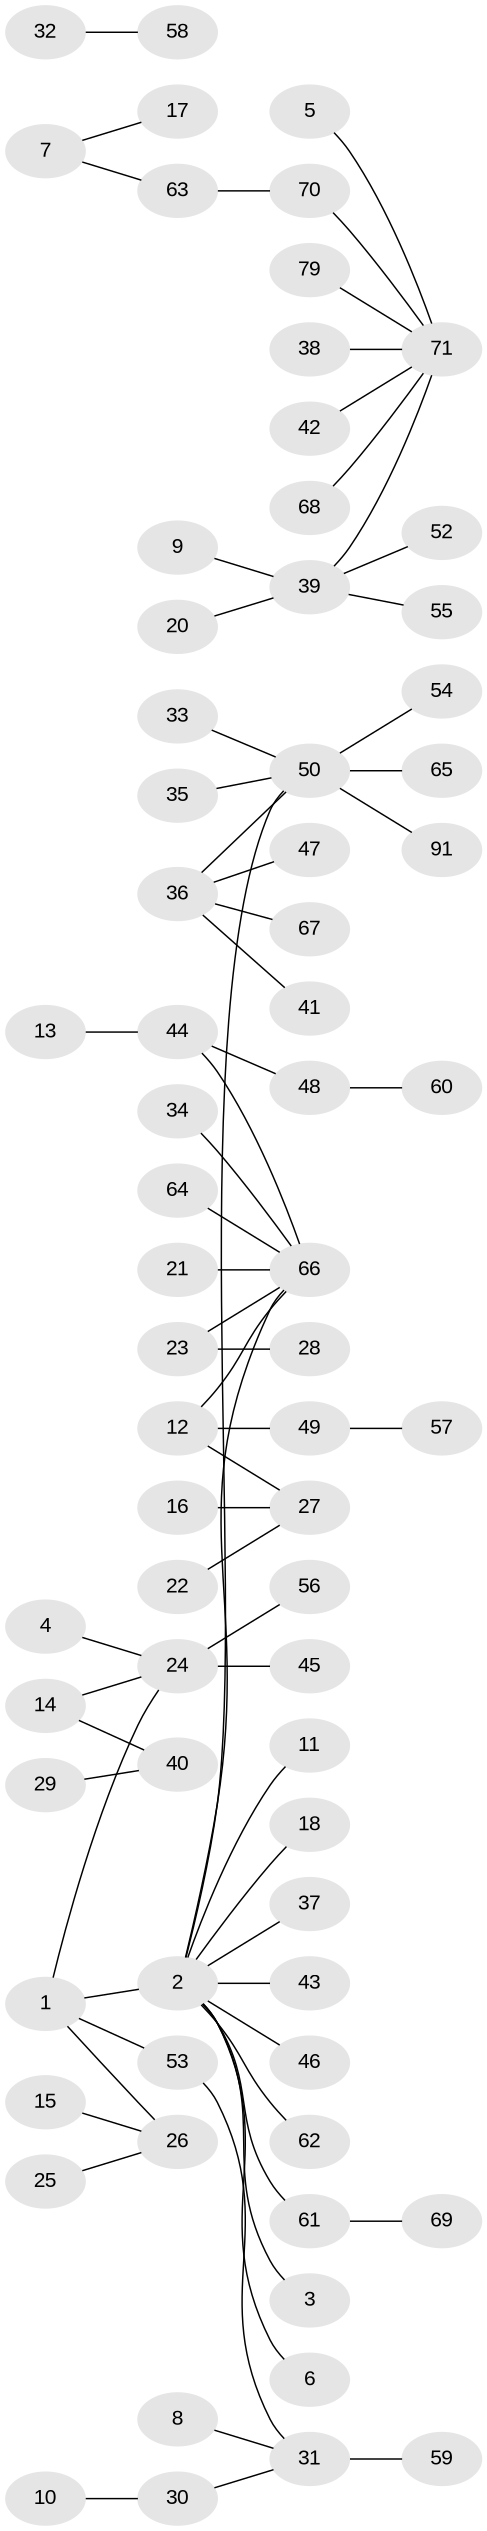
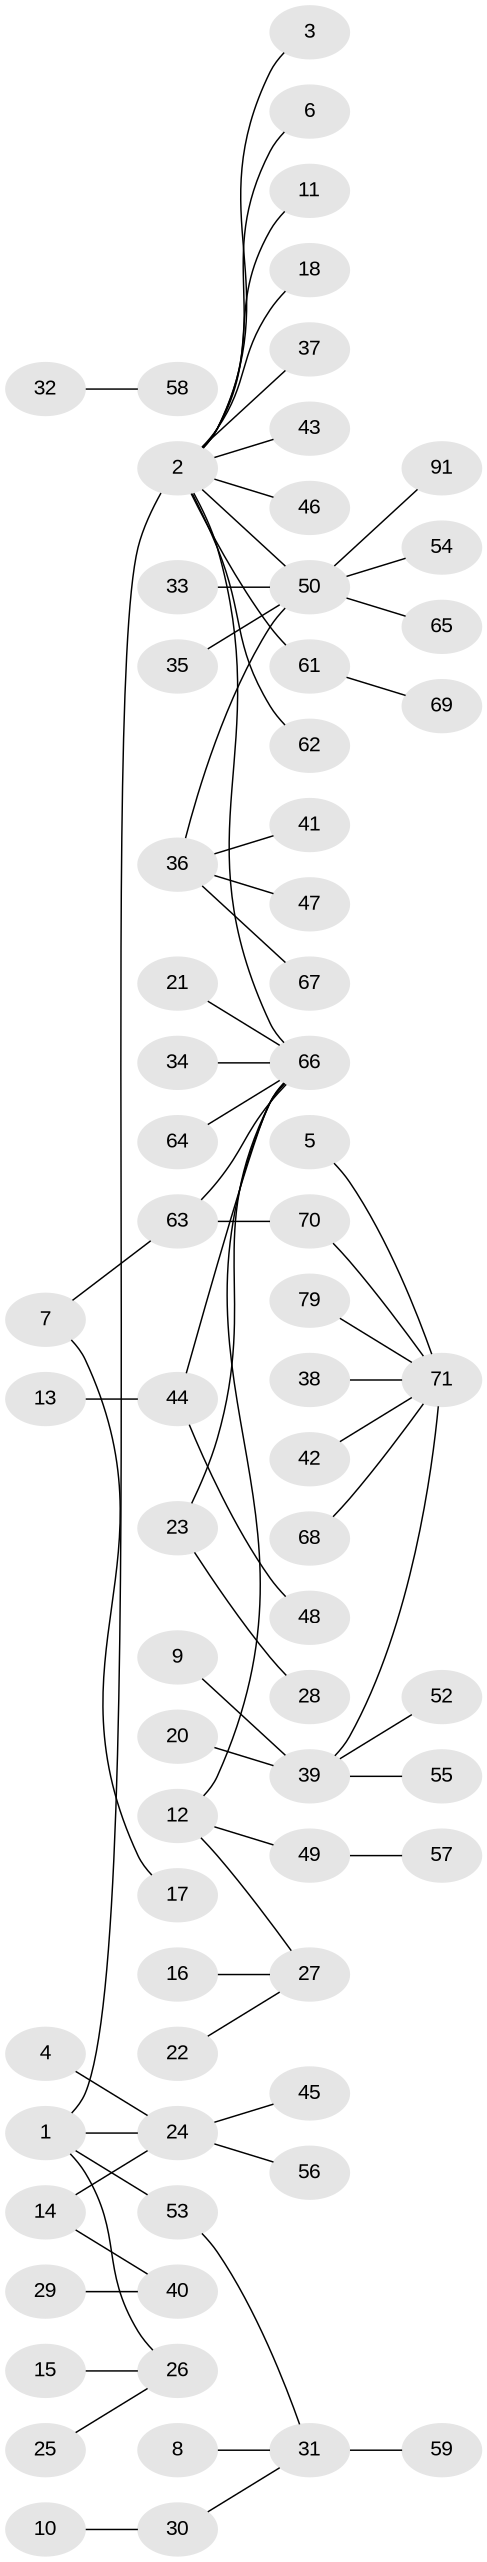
  graph {
    fontname="Liberation Sans"
    rankdir=LR
    node [color=gray90 fontname="Liberation Sans" style=filled]
    edge [fontname="Liberation Sans" weight=1.0]
    1
    2
    24
    26
    53
    3
    6
    11
    18
    37
    43
    46
    50
    61
    62
    66
    45
    56
    31
    59
    n21 [label=91]
    54
    65
    69
    4
    5
    71
    7
    17
    63
    70
    8
    9
    39
    52
    55
    10
    30
    12
    27
    49
    57
    13
    44
    48
    14
    40
    15
    16
    n50 [label=79]
    20
    21
    22
    23
    28
    25
    29
    32
    58
    33
    34
    35
    36
    41
    47
    67
    38
    42
-   60
    64
    68
    1 -- 2
    1 -- 24
    1 -- 26
    1 -- 53
    2 -- 3
    2 -- 6
    2 -- 11
    2 -- 18
    2 -- 37
    2 -- 43
    2 -- 46
    2 -- 50
    2 -- 61
    2 -- 62
    2 -- 66
    24 -- 45
    24 -- 56
    53 -- 31
    50 -- n21
    50 -- 54
    50 -- 65
    61 -- 69
    31 -- 59
    4 -- 24
    5 -- 71
    7 -- 17
    7 -- 63
+   63 -- 66
    63 -- 70
    70 -- 71
    8 -- 31
    9 -- 39
    39 -- 71
    39 -- 52
    39 -- 55
    10 -- 30
    30 -- 31
    12 -- 66
    12 -- 27
    12 -- 49
    49 -- 57
    13 -- 44
    44 -- 66
    44 -- 48
-   48 -- 60
    14 -- 24
    14 -- 40
    15 -- 26
    16 -- 27
    n50 -- 71
    20 -- 39
    21 -- 66
    22 -- 27
    23 -- 66
    23 -- 28
    25 -- 26
    29 -- 40
    32 -- 58
    33 -- 50
    34 -- 66
    35 -- 50
    36 -- 50
    36 -- 41
    36 -- 47
    36 -- 67
    38 -- 71
    42 -- 71
    64 -- 66
    68 -- 71
  }
